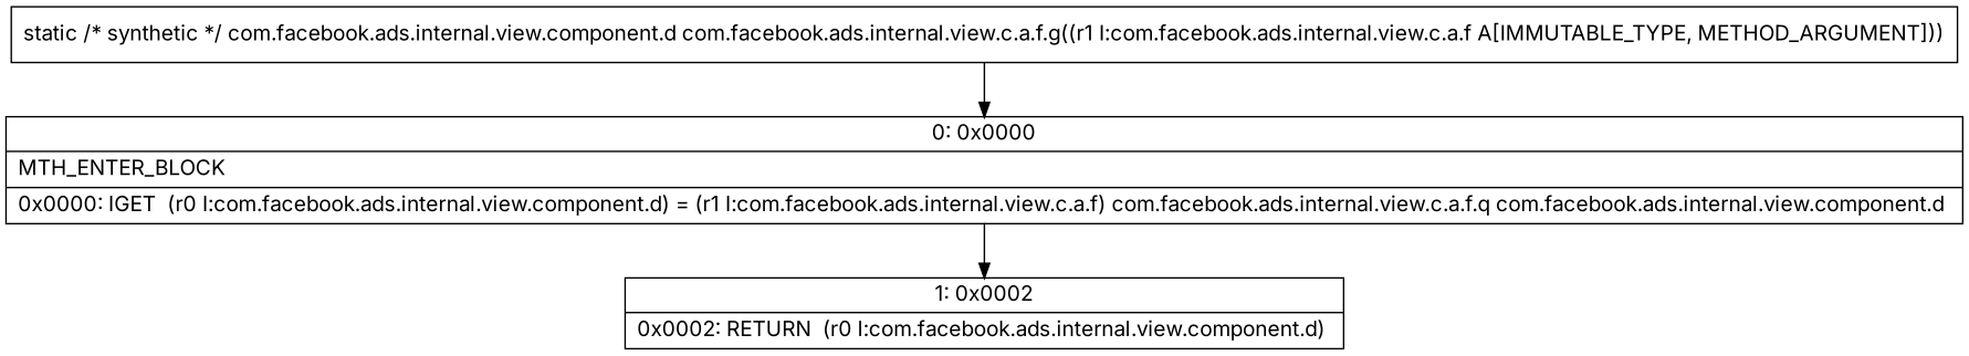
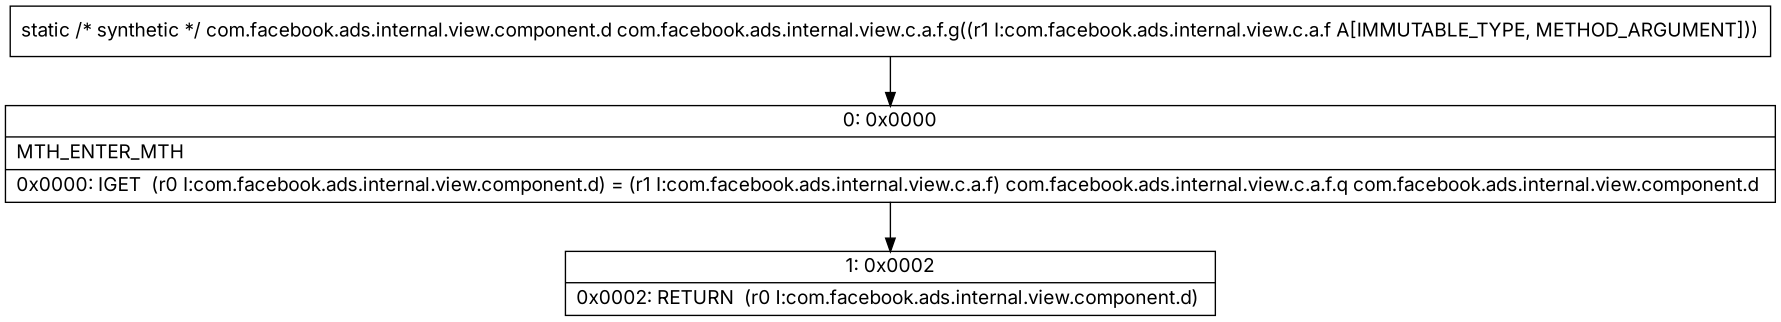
  digraph {
    fontname=Inter
    node [shape=record fontname=Inter]
    edge [fontname=Inter]
-   n1 [label="{0\:\ 0x0000|MTH_ENTER_BLOCK\l|0x0000: IGET  (r0 I:com.facebook.ads.internal.view.component.d) = (r1 I:com.facebook.ads.internal.view.c.a.f) com.facebook.ads.internal.view.c.a.f.q com.facebook.ads.internal.view.component.d \l}"]
+   n1 [label="{0\:\ 0x0000|MTH_ENTER_MTH\l|0x0000: IGET  (r0 I:com.facebook.ads.internal.view.component.d) = (r1 I:com.facebook.ads.internal.view.c.a.f) com.facebook.ads.internal.view.c.a.f.q com.facebook.ads.internal.view.component.d \l}"]
    n2 [label="{1\:\ 0x0002|0x0002: RETURN  (r0 I:com.facebook.ads.internal.view.component.d) \l}"]
    n3 [label="{static \/* synthetic *\/ com.facebook.ads.internal.view.component.d com.facebook.ads.internal.view.c.a.f.g((r1 I:com.facebook.ads.internal.view.c.a.f A[IMMUTABLE_TYPE, METHOD_ARGUMENT])) }"]
    n1 -> n2
    n3 -> n1
  }
